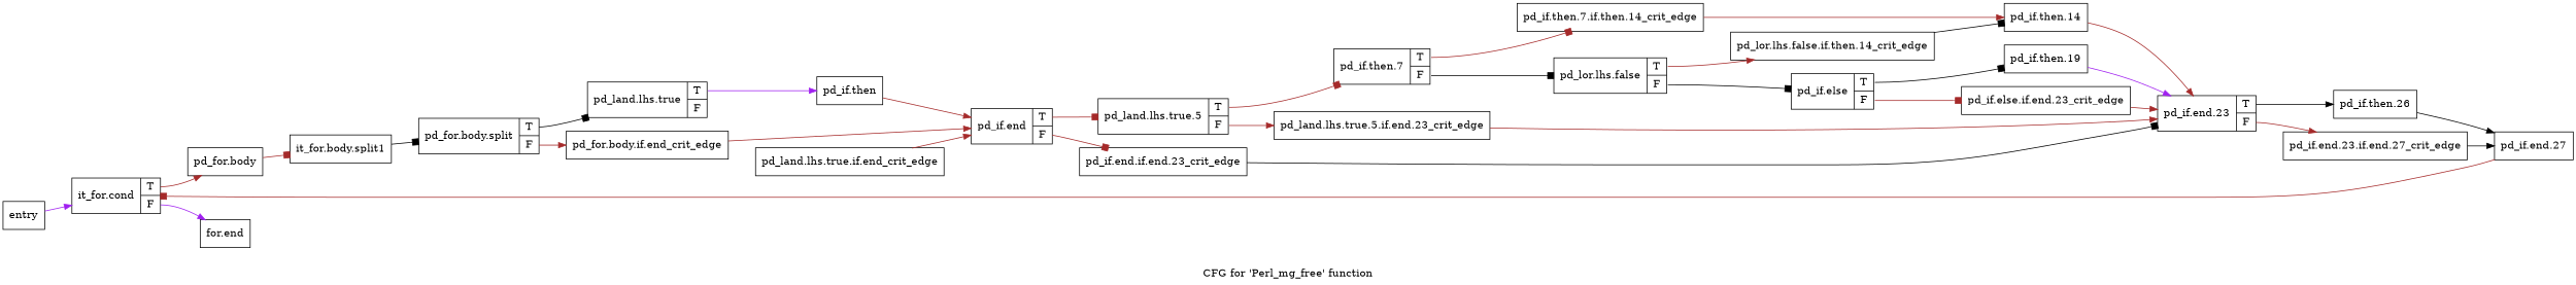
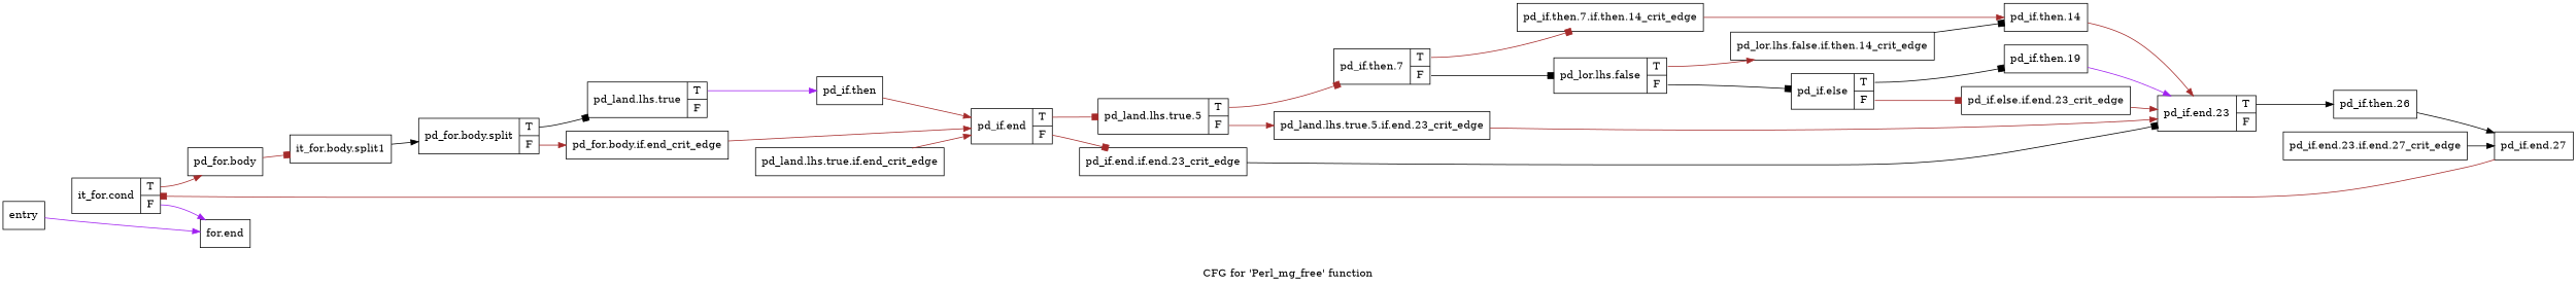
  digraph {
    label="CFG for 'Perl_mg_free' function"
    rankdir=LR
    node [shape=record]
    edge [arrowhead=normal color=brown]
    n1 [label="{entry}"]
    n2 [label="{it_for.cond|{<s0>T|<s1>F}}"]
    n3 [label="{pd_for.body}"]
    n4 [label="{for.end}"]
    n5 [label="{it_for.body.split1}"]
    n6 [label="{pd_for.body.split|{<s0>T|<s1>F}}"]
    n7 [label="{pd_land.lhs.true|{<s0>T|<s1>F}}"]
    n8 [label="{pd_for.body.if.end_crit_edge}"]
    n9 [label="{pd_if.then}"]
    n10 [label="{pd_if.end|{<s0>T|<s1>F}}"]
    n11 [label="{pd_land.lhs.true.if.end_crit_edge}"]
    n12 [label="{pd_land.lhs.true.5|{<s0>T|<s1>F}}"]
    n13 [label="{pd_if.end.if.end.23_crit_edge}"]
    n14 [label="{pd_if.then.7|{<s0>T|<s1>F}}"]
    n15 [label="{pd_land.lhs.true.5.if.end.23_crit_edge}"]
    n16 [label="{pd_if.end.23|{<s0>T|<s1>F}}"]
    n17 [label="{pd_if.then.7.if.then.14_crit_edge}"]
    n18 [label="{pd_lor.lhs.false|{<s0>T|<s1>F}}"]
    n19 [label="{pd_if.then.26}"]
    n20 [label="{pd_if.end.23.if.end.27_crit_edge}"]
    n21 [label="{pd_if.end.27}"]
    n22 [label="{pd_if.then.14}"]
    n23 [label="{pd_lor.lhs.false.if.then.14_crit_edge}"]
    n24 [label="{pd_if.else|{<s0>T|<s1>F}}"]
    n25 [label="{pd_if.then.19}"]
    n26 [label="{pd_if.else.if.end.23_crit_edge}"]
-   n1 -> n2 [color=purple]
+   n1 -> n4 [color=purple]
    n2 -> n3 [tailport=s0]
    n2 -> n4 [color=purple tailport=s1]
    n3 -> n5 [arrowhead=box]
-   n5 -> n6 [arrowhead=box color=black]
+   n5 -> n6 [color=black]
    n6 -> n7 [arrowhead=box color=black tailport=s0]
    n6 -> n8 [tailport=s1]
    n7 -> n9 [color=purple tailport=s0]
    n8 -> n10
    n9 -> n10
    n10 -> n12 [arrowhead=box tailport=s0]
    n10 -> n13 [arrowhead=box tailport=s1]
    n11 -> n10
    n12 -> n14 [arrowhead=box tailport=s0]
    n12 -> n15 [tailport=s1]
    n13 -> n16 [arrowhead=box color=black]
    n14 -> n17 [arrowhead=box tailport=s0]
    n14 -> n18 [arrowhead=box color=black tailport=s1]
    n15 -> n16
    n16 -> n19 [color=black tailport=s0]
-   n16 -> n20 [tailport=s1]
    n17 -> n22
    n18 -> n23 [tailport=s0]
    n18 -> n24 [arrowhead=box color=black tailport=s1]
    n19 -> n21 [color=black]
    n20 -> n21 [color=black]
    n21 -> n2 [arrowhead=box]
    n22 -> n16
    n23 -> n22 [arrowhead=box color=black]
    n24 -> n25 [arrowhead=box color=black tailport=s0]
    n24 -> n26 [arrowhead=box tailport=s1]
    n25 -> n16 [color=purple]
    n26 -> n16
  }
